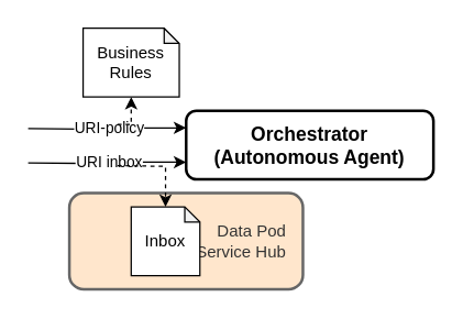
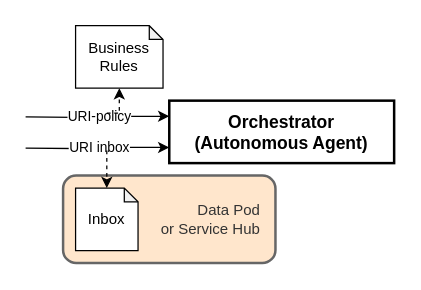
  <mxCell id="0" />
  <mxCell id="1" parent="0" />
  <mxCell id="2" value="&lt;div&gt;Data Pod&lt;br&gt;&lt;/div&gt;&lt;div&gt;or Service Hub&lt;/div&gt;" style="rounded=1;whiteSpace=wrap;html=1;strokeWidth=2;strokeColor=#666666;fillColor=#ffe6cc;align=right;verticalAlign=middle;spacingRight=10;fontColor=#333333;" parent="1" vertex="1"><mxGeometry x="50" y="140" width="170" height="70" as="geometry" /></mxCell>
  <mxCell id="3" value="" style="edgeStyle=orthogonalEdgeStyle;rounded=0;orthogonalLoop=1;jettySize=auto;html=1;fontSize=14;entryX=0;entryY=0.25;entryDx=0;entryDy=0;" parent="1" target="7" edge="1"><mxGeometry relative="1" as="geometry"><mxPoint x="20" y="93" as="sourcePoint" /><mxPoint x="195" y="-36.25" as="targetPoint" /></mxGeometry></mxCell>
  <mxCell id="4" value="URI-policy" style="edgeLabel;html=1;align=center;verticalAlign=middle;resizable=0;points=[];" parent="3" vertex="1" connectable="0"><mxGeometry x="0.543" y="-3" relative="1" as="geometry"><mxPoint x="-29" y="-3" as="offset" /></mxGeometry></mxCell>
  <mxCell id="5" style="edgeStyle=orthogonalEdgeStyle;rounded=0;orthogonalLoop=1;jettySize=auto;html=1;exitX=0.5;exitY=1;exitDx=0;exitDy=0;exitPerimeter=0;dashed=1;entryX=0.5;entryY=1;entryDx=0;entryDy=0;entryPerimeter=0;" parent="1" target="6" edge="1"><mxGeometry relative="1" as="geometry"><mxPoint x="85" y="90" as="sourcePoint" /></mxGeometry></mxCell>
  <mxCell id="6" value="&lt;div&gt;Business&lt;/div&gt;&lt;div&gt;Rules&lt;br&gt;&lt;/div&gt;" style="shape=note;whiteSpace=wrap;html=1;backgroundOutline=1;darkOpacity=0.05;strokeWidth=1;size=11;" parent="1" vertex="1"><mxGeometry x="60" y="20" width="70" height="50" as="geometry" /></mxCell>
- <mxCell id="7" value="Orchestrator&lt;br&gt;(Autonomous Agent)" style="whiteSpace=wrap;html=1;strokeWidth=2;fontSize=14;fontStyle=1;rounded=1;" parent="1" vertex="1"><mxGeometry x="135" y="80" width="180" height="50" as="geometry" /></mxCell>
+ <mxCell id="7" value="Orchestrator&lt;br&gt;(Autonomous Agent)" style="rounded=0;whiteSpace=wrap;html=1;strokeWidth=2;fontSize=14;fontStyle=1" parent="1" vertex="1"><mxGeometry x="135" y="80" width="180" height="50" as="geometry" /></mxCell>
  <mxCell id="8" value="" style="edgeStyle=orthogonalEdgeStyle;rounded=0;orthogonalLoop=1;jettySize=auto;html=1;fontSize=14;entryX=0;entryY=0.75;entryDx=0;entryDy=0;" parent="1" target="7" edge="1"><mxGeometry relative="1" as="geometry"><mxPoint x="20" y="118" as="sourcePoint" /><mxPoint x="145" y="102.5" as="targetPoint" /></mxGeometry></mxCell>
  <mxCell id="9" value="URI inbox" style="edgeLabel;html=1;align=center;verticalAlign=middle;resizable=0;points=[];" parent="8" vertex="1" connectable="0"><mxGeometry x="0.543" y="-3" relative="1" as="geometry"><mxPoint x="-29" y="-3" as="offset" /></mxGeometry></mxCell>
  <mxCell id="10" style="edgeStyle=orthogonalEdgeStyle;rounded=0;orthogonalLoop=1;jettySize=auto;html=1;exitX=0.5;exitY=0;exitDx=0;exitDy=0;exitPerimeter=0;dashed=1;entryX=0.5;entryY=0;entryDx=0;entryDy=0;entryPerimeter=0;" parent="1" target="11" edge="1"><mxGeometry relative="1" as="geometry"><mxPoint x="85" y="120" as="sourcePoint" /></mxGeometry></mxCell>
- <mxCell id="11" value="&lt;div&gt;Inbox&lt;/div&gt;" style="shape=note;whiteSpace=wrap;html=1;backgroundOutline=1;darkOpacity=0.05;strokeWidth=1;size=11;" parent="1" vertex="1"><mxGeometry x="95" y="150" width="50" height="50" as="geometry" /></mxCell>
+ <mxCell id="11" value="&lt;div&gt;Inbox&lt;/div&gt;" style="shape=note;whiteSpace=wrap;html=1;backgroundOutline=1;darkOpacity=0.05;strokeWidth=1;size=11;" parent="1" vertex="1"><mxGeometry x="60" y="150" width="50" height="50" as="geometry" /></mxCell>
